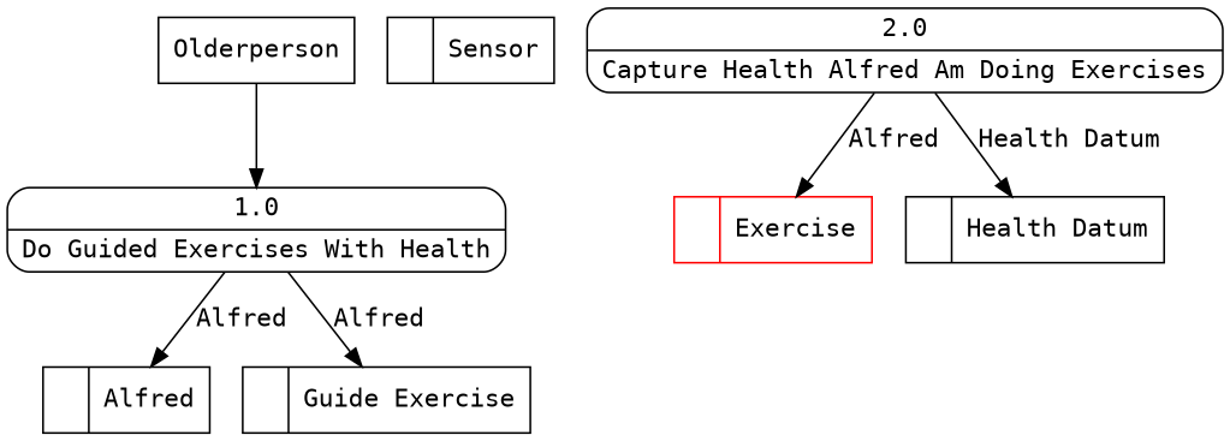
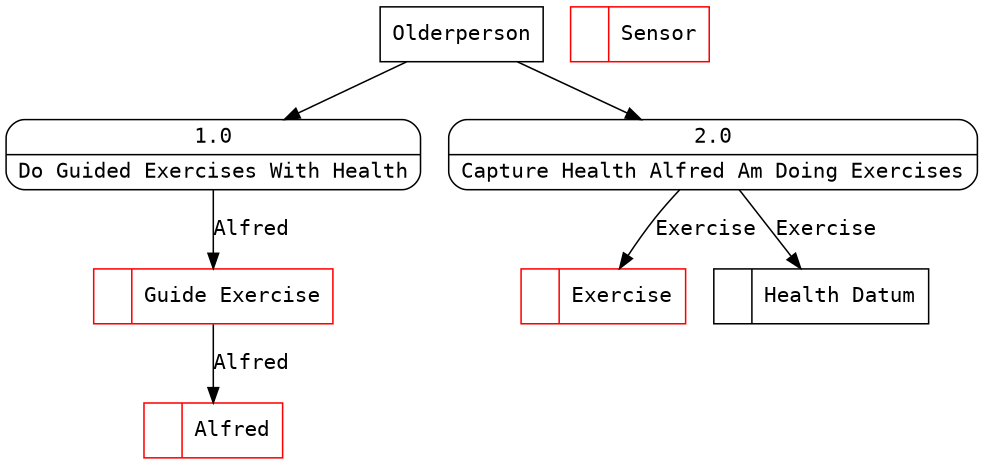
  digraph {
    fontname="DejaVu Sans Mono"
    node [fontname="DejaVu Sans Mono" shape=record]
    edge [fontname="DejaVu Sans Mono"]
-   n1 [label="<f0>  |<f1> Alfred "]
-   n2 [color=black label="<f0>  |<f1> Sensor "]
-   n3 [color=black label="<f0>  |<f1> Guide Exercise "]
+   n1 [label="<f0>  |<f1> Alfred " color=red]
+   n2 [color=red label="<f0>  |<f1> Sensor "]
+   n3 [color=red label="<f0>  |<f1> Guide Exercise "]
    n4 [color=red label="<f0>  |<f1> Exercise "]
    n5 [label="<f0>  |<f1> Health Datum "]
    n6 [label=Olderperson shape=box]
    n7 [label="{<f0> 1.0|<f1> Do Guided Exercises With Health }" shape=Mrecord]
    n8 [label="{<f0> 2.0|<f1> Capture Health Alfred Am Doing Exercises }" shape=Mrecord]
    n6 -> n7
-   n7 -> n1 [label=Alfred]
+   n6 -> n8
+   n3 -> n1 [label=Alfred]
    n7 -> n3 [label=Alfred]
-   n8 -> n4 [label=Alfred]
-   n8 -> n5 [label="Health Datum"]
+   n8 -> n4 [label=Exercise]
+   n8 -> n5 [label=Exercise]
  }
